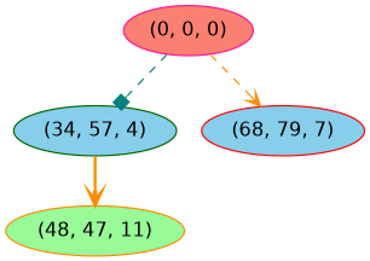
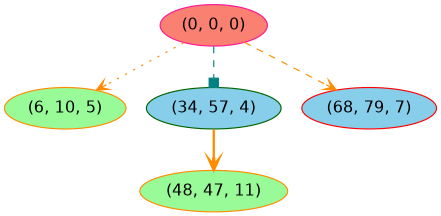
  digraph {
    fontname="DejaVu Sans"
    node [color=darkorange fillcolor=palegreen fontname="DejaVu Sans" style=filled]
    edge [arrowhead=vee color=darkorange fontname="DejaVu Sans" style=dashed]
    "(0, 0, 0)" [color=deeppink fillcolor=salmon]
+   "(6, 10, 5)"
    "(34, 57, 4)" [color=darkgreen fillcolor=skyblue]
    "(68, 79, 7)" [color=red fillcolor=skyblue]
    n5 [label="(48, 47, 11)"]
+   "(0, 0, 0)" -> "(6, 10, 5)" [style=dotted]
    "(0, 0, 0)" -> "(34, 57, 4)" [arrowhead=box color=teal]
    "(0, 0, 0)" -> "(68, 79, 7)"
    "(34, 57, 4)" -> n5 [style=bold]
  }
